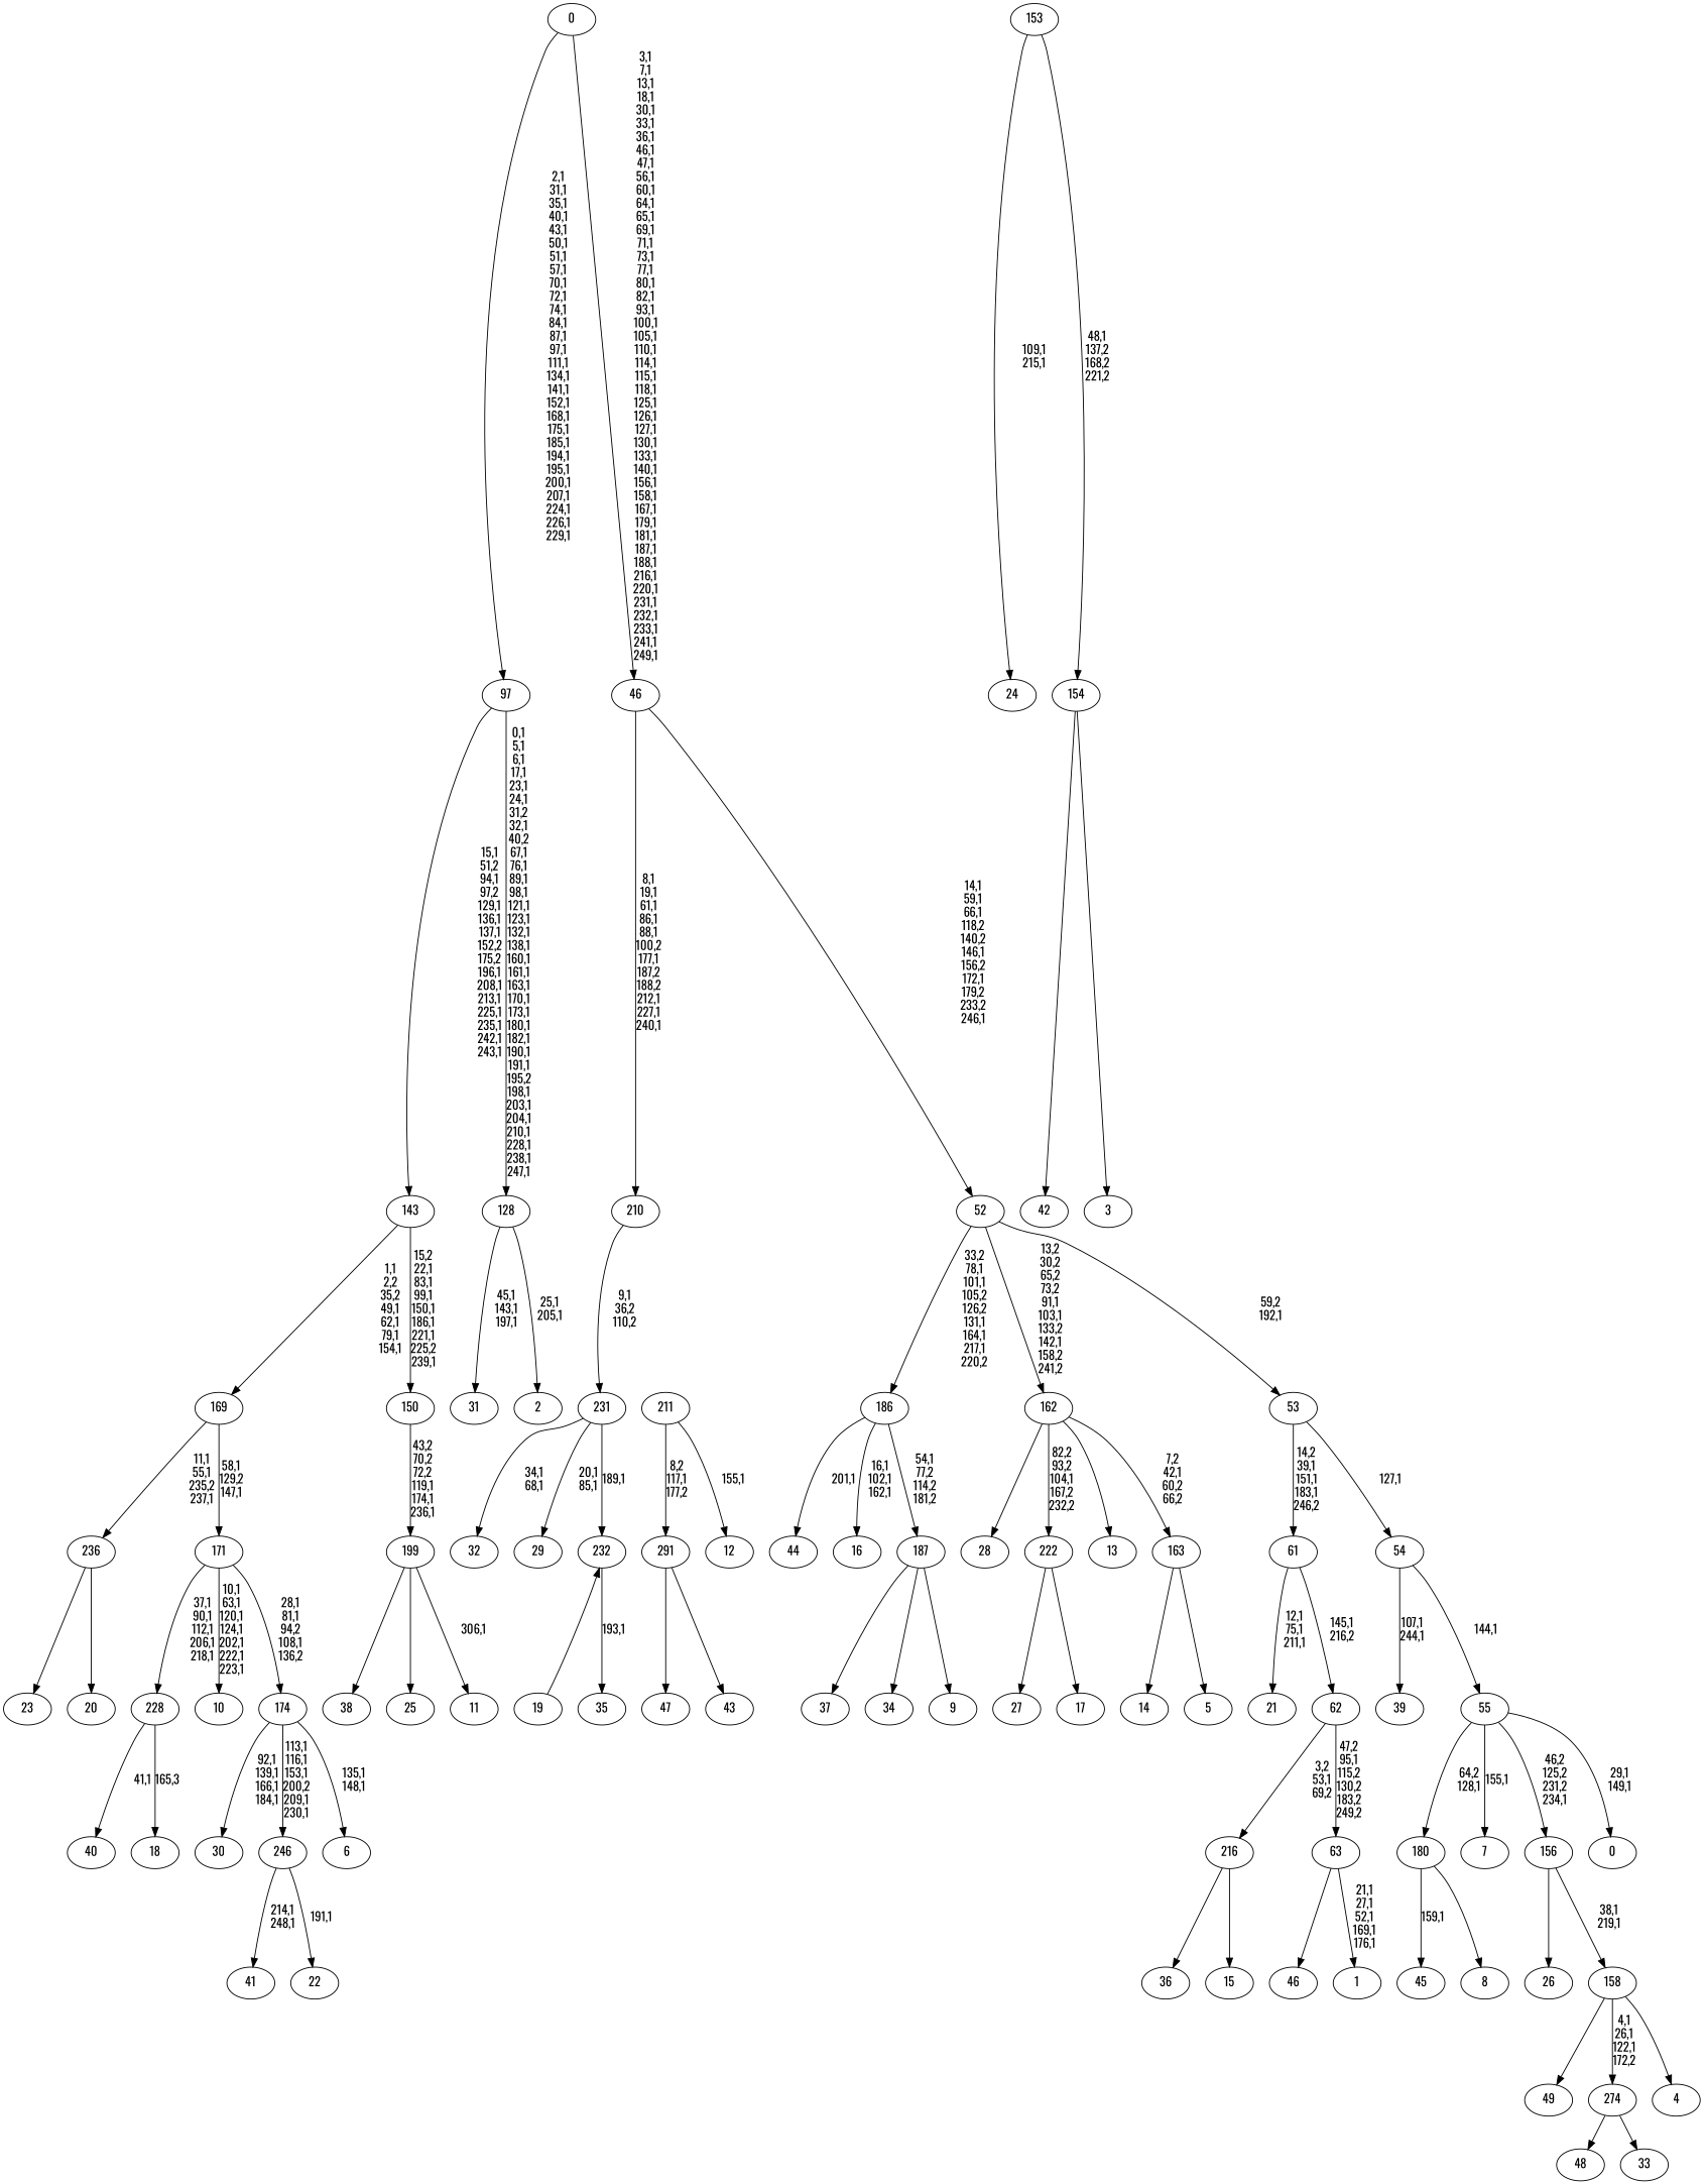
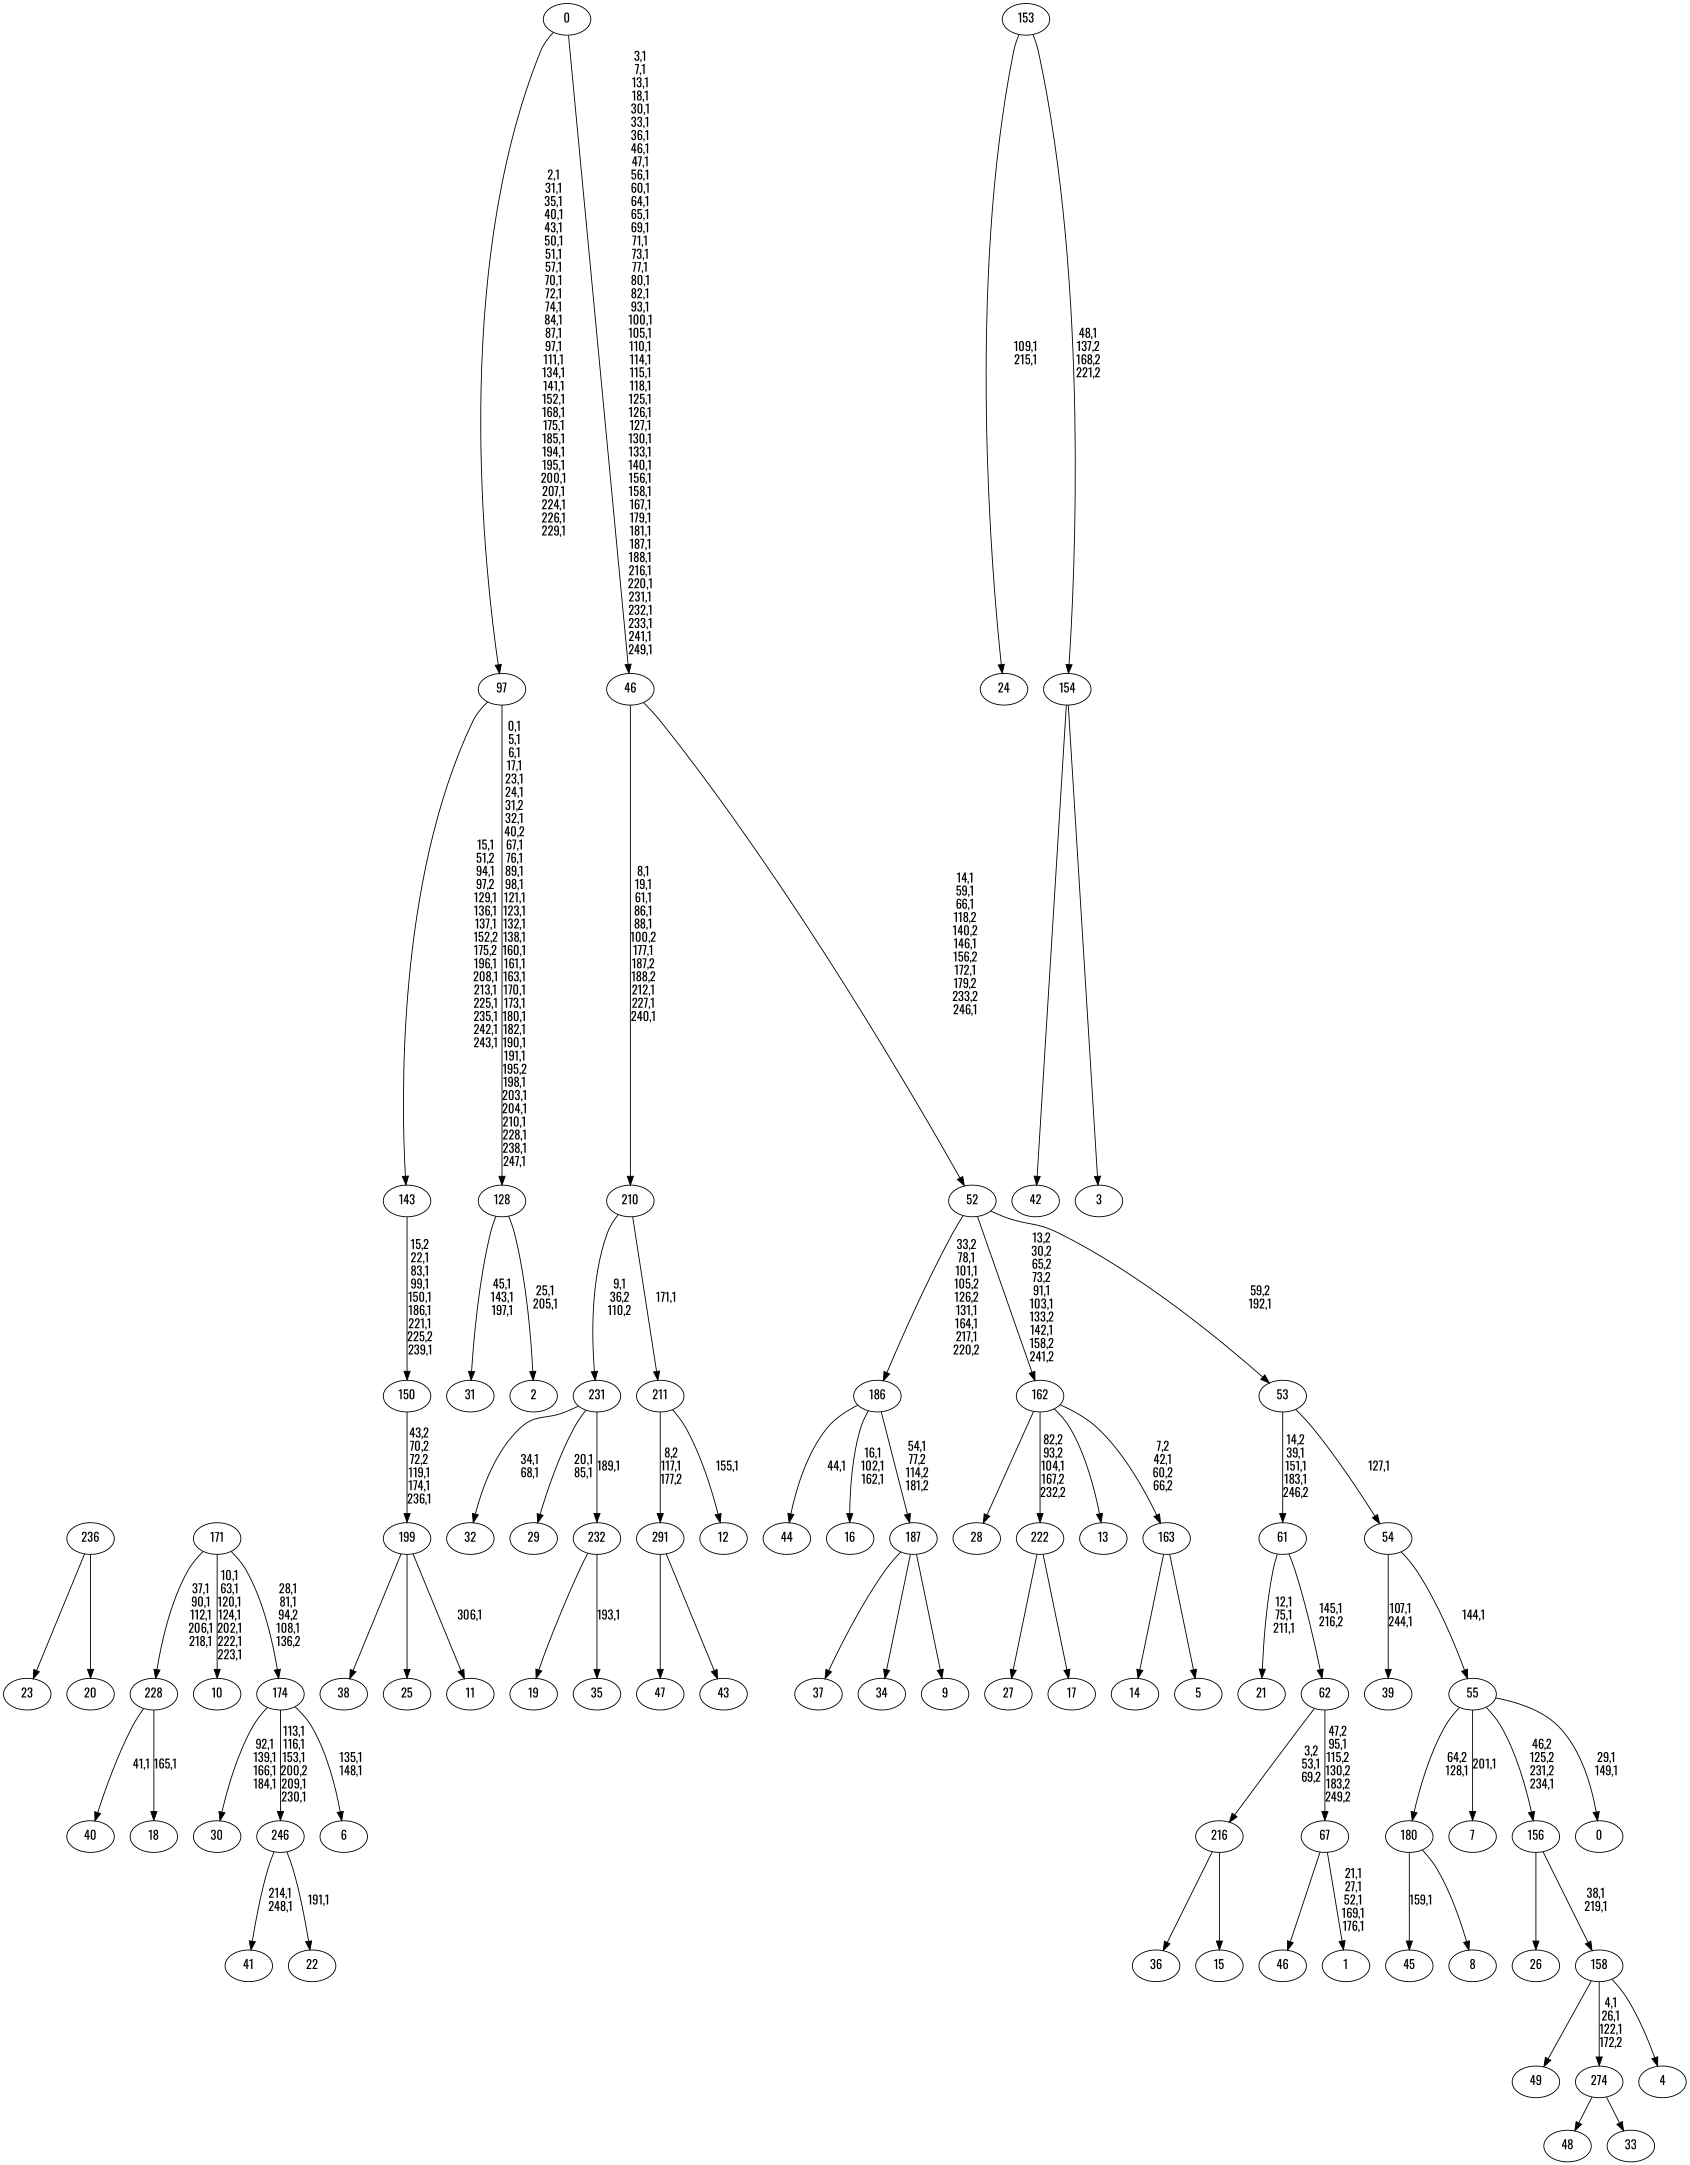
  digraph {
    fontname=Oswald
    node [fontname=Oswald]
    edge [fontname=Oswald]
    n1 [label=49]
    n2 [label=48]
    n3 [label=47]
    n4 [label=46]
    n5 [label=45]
    n6 [label=44]
    n7 [label=43]
    291
    n9 [label=42]
    n10 [label=41]
    n11 [label=40]
    n12 [label=39]
    n13 [label=38]
    n14 [label=37]
    n15 [label=36]
    n16 [label=35]
    n17 [label=34]
    n18 [label=33]
    274
    n20 [label=32]
    n21 [label=31]
    n22 [label=30]
    n23 [label=29]
    n24 [label=28]
    n25 [label=27]
    n26 [label=26]
    n27 [label=25]
    n28 [label=24]
    n29 [label=23]
    n30 [label=22]
    246
    n32 [label=21]
    n33 [label=20]
    236
    n35 [label=19]
    232
    231
    n38 [label=18]
    228
    n40 [label=17]
    222
    n42 [label=16]
    n43 [label=15]
    216
    n45 [label=14]
    n46 [label=13]
    n47 [label=12]
    211
    210
    n50 [label=11]
    199
    n52 [label=10]
    n53 [label=9]
    187
    186
    n56 [label=8]
    180
    n58 [label=7]
    n59 [label=6]
    174
    171
-   169
    n63 [label=5]
    163
    162
    n66 [label=4]
    158
    156
    n69 [label=3]
    154
    153
    150
    143
    n74 [label=2]
    128
    97
    n77 [label=1]
-   63
+   63 [label=67]
    62
    61
    n81 [label=0]
    55
    54
    53
    52
    46
    0
    291 -> n3
    291 -> n7
    274 -> n2
    274 -> n18
    246 -> n10 [label="214,1\n248,1"]
    246 -> n30 [label="191,1"]
    236 -> n29
    236 -> n33
    232 -> n16 [label="193,1"]
-   n35 -> 232
+   232 -> n35
    231 -> n20 [label="34,1\n68,1"]
    231 -> n23 [label="20,1\n85,1"]
    231 -> 232 [label="189,1"]
    228 -> n11 [label="41,1"]
-   228 -> n38 [label="165,3"]
+   228 -> n38 [label="165,1"]
    222 -> n25
    222 -> n40
    216 -> n15
    216 -> n43
    211 -> 291 [label="8,2\n117,1\n177,2"]
    211 -> n47 [label="155,1"]
    210 -> 231 [label="9,1\n36,2\n110,2"]
+   210 -> 211 [label="171,1"]
    199 -> n13
    199 -> n27
    199 -> n50 [label="306,1"]
    187 -> n14
    187 -> n17
    187 -> n53
-   186 -> n6 [label="201,1"]
+   186 -> n6 [label="44,1"]
    186 -> n42 [label="16,1\n102,1\n162,1"]
    186 -> 187 [label="54,1\n77,2\n114,2\n181,2"]
    180 -> n5 [label="159,1"]
    180 -> n56
    174 -> n22 [label="92,1\n139,1\n166,1\n184,1"]
    174 -> 246 [label="113,1\n116,1\n153,1\n200,2\n209,1\n230,1"]
    174 -> n59 [label="135,1\n148,1"]
    171 -> 228 [label="37,1\n90,1\n112,1\n206,1\n218,1"]
    171 -> n52 [label="10,1\n63,1\n120,1\n124,1\n202,1\n222,1\n223,1"]
    171 -> 174 [label="28,1\n81,1\n94,2\n108,1\n136,2"]
-   169 -> 236 [label="11,1\n55,1\n235,2\n237,1"]
-   169 -> 171 [label="58,1\n129,2\n147,1"]
    163 -> n45
    163 -> n63
    162 -> n24
    162 -> 222 [label="82,2\n93,2\n104,1\n167,2\n232,2"]
    162 -> n46
    162 -> 163 [label="7,2\n42,1\n60,2\n66,2"]
    158 -> n1
    158 -> 274 [label="4,1\n26,1\n122,1\n172,2"]
    158 -> n66
    156 -> n26
    156 -> 158 [label="38,1\n219,1"]
    154 -> n9
    154 -> n69
    153 -> n28 [label="109,1\n215,1"]
    153 -> 154 [label="48,1\n137,2\n168,2\n221,2"]
    150 -> 199 [label="43,2\n70,2\n72,2\n119,1\n174,1\n236,1"]
-   143 -> 169 [label="1,1\n2,2\n35,2\n49,1\n62,1\n79,1\n154,1"]
    143 -> 150 [label="15,2\n22,1\n83,1\n99,1\n150,1\n186,1\n221,1\n225,2\n239,1"]
    128 -> n21 [label="45,1\n143,1\n197,1"]
    128 -> n74 [label="25,1\n205,1"]
    97 -> 143 [label="15,1\n51,2\n94,1\n97,2\n129,1\n136,1\n137,1\n152,2\n175,2\n196,1\n208,1\n213,1\n225,1\n235,1\n242,1\n243,1"]
    97 -> 128 [label="0,1\n5,1\n6,1\n17,1\n23,1\n24,1\n31,2\n32,1\n40,2\n67,1\n76,1\n89,1\n98,1\n121,1\n123,1\n132,1\n138,1\n160,1\n161,1\n163,1\n170,1\n173,1\n180,1\n182,1\n190,1\n191,1\n195,2\n198,1\n203,1\n204,1\n210,1\n228,1\n238,1\n247,1"]
    63 -> n4
    63 -> n77 [label="21,1\n27,1\n52,1\n169,1\n176,1"]
    62 -> 216 [label="3,2\n53,1\n69,2"]
    62 -> 63 [label="47,2\n95,1\n115,2\n130,2\n183,2\n249,2"]
    61 -> n32 [label="12,1\n75,1\n211,1"]
    61 -> 62 [label="145,1\n216,2"]
    55 -> 180 [label="64,2\n128,1"]
-   55 -> n58 [label="155,1"]
+   55 -> n58 [label="201,1"]
    55 -> 156 [label="46,2\n125,2\n231,2\n234,1"]
    55 -> n81 [label="29,1\n149,1"]
    54 -> n12 [label="107,1\n244,1"]
    54 -> 55 [label="144,1"]
    53 -> 61 [label="14,2\n39,1\n151,1\n183,1\n246,2"]
    53 -> 54 [label="127,1"]
    52 -> 186 [label="33,2\n78,1\n101,1\n105,2\n126,2\n131,1\n164,1\n217,1\n220,2"]
    52 -> 162 [label="13,2\n30,2\n65,2\n73,2\n91,1\n103,1\n133,2\n142,1\n158,2\n241,2"]
    52 -> 53 [label="59,2\n192,1"]
    46 -> 210 [label="8,1\n19,1\n61,1\n86,1\n88,1\n100,2\n177,1\n187,2\n188,2\n212,1\n227,1\n240,1"]
    46 -> 52 [label="14,1\n59,1\n66,1\n118,2\n140,2\n146,1\n156,2\n172,1\n179,2\n233,2\n246,1"]
    0 -> 97 [label="2,1\n31,1\n35,1\n40,1\n43,1\n50,1\n51,1\n57,1\n70,1\n72,1\n74,1\n84,1\n87,1\n97,1\n111,1\n134,1\n141,1\n152,1\n168,1\n175,1\n185,1\n194,1\n195,1\n200,1\n207,1\n224,1\n226,1\n229,1"]
    0 -> 46 [label="3,1\n7,1\n13,1\n18,1\n30,1\n33,1\n36,1\n46,1\n47,1\n56,1\n60,1\n64,1\n65,1\n69,1\n71,1\n73,1\n77,1\n80,1\n82,1\n93,1\n100,1\n105,1\n110,1\n114,1\n115,1\n118,1\n125,1\n126,1\n127,1\n130,1\n133,1\n140,1\n156,1\n158,1\n167,1\n179,1\n181,1\n187,1\n188,1\n216,1\n220,1\n231,1\n232,1\n233,1\n241,1\n249,1"]
  }
